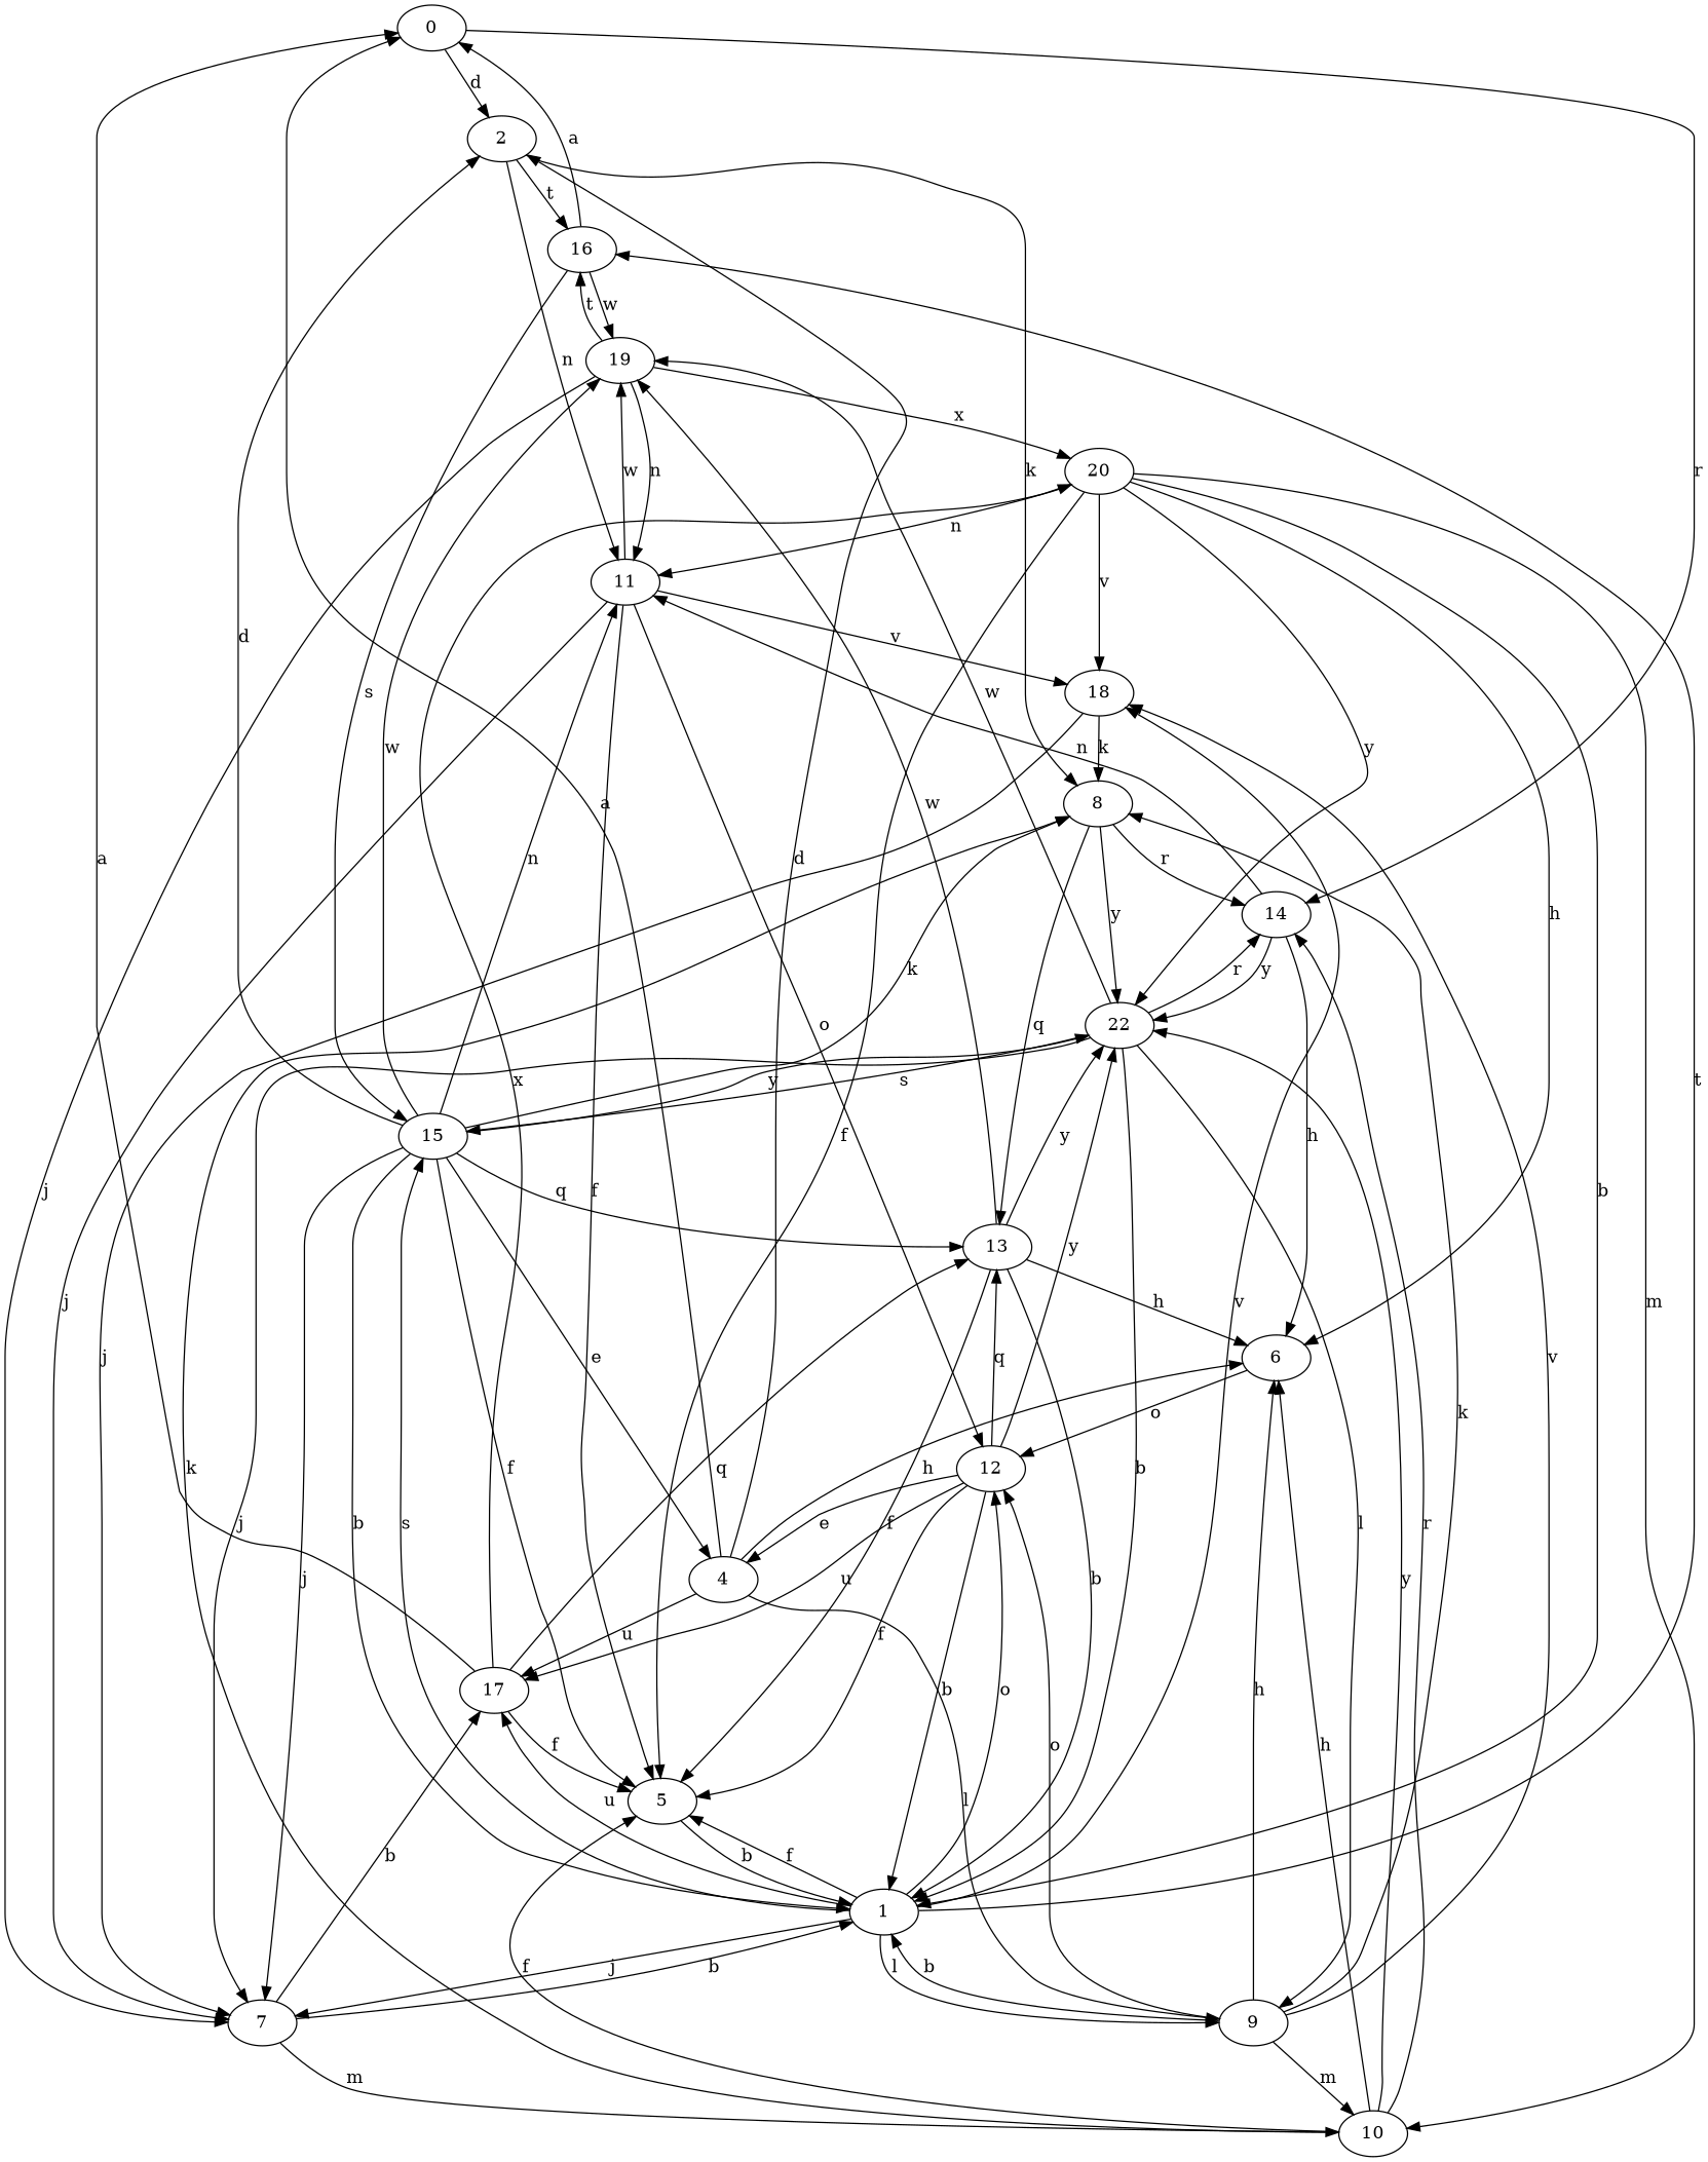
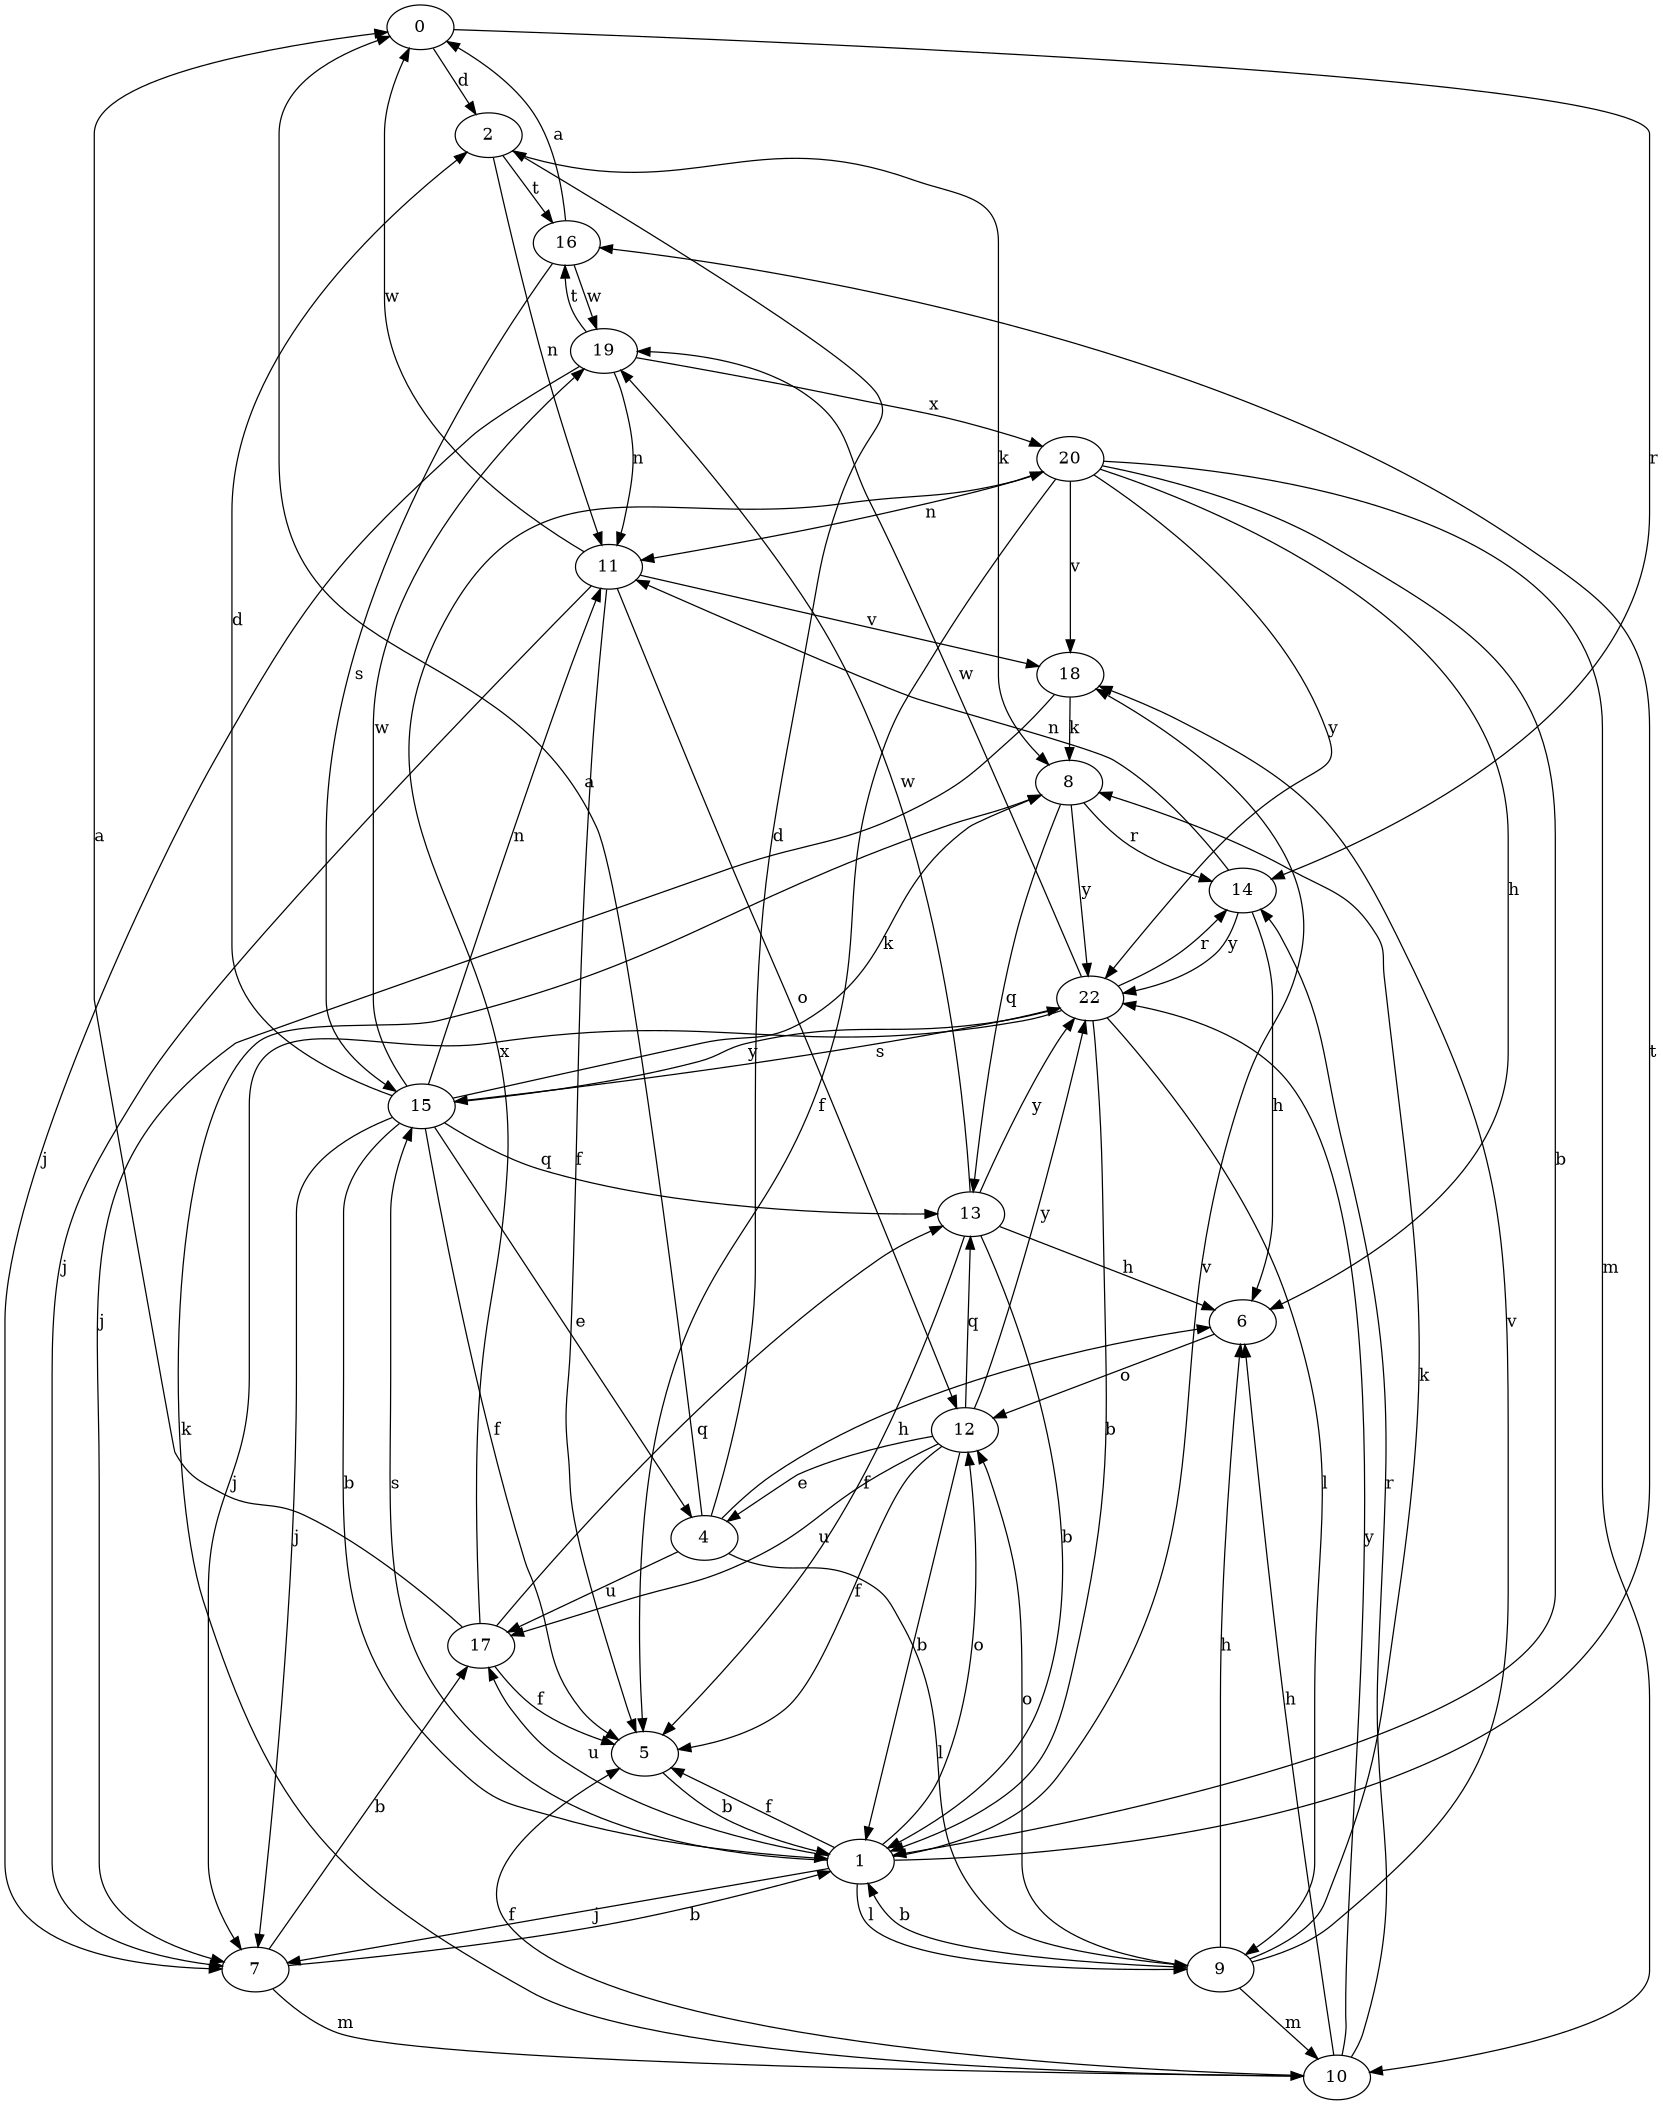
  strict digraph {
    0
    2
    14
    16
    8
    11
    6
    22
    1
    5
    7
    9
    12
    15
    17
    18
    10
    4
    13
    19
    20
    0 -> 2 [label=d]
    0 -> 14 [label=r]
    2 -> 16 [label=t]
    2 -> 8 [label=k]
    2 -> 11 [label=n]
    14 -> 11 [label=n]
    14 -> 6 [label=h]
    14 -> 22 [label=y]
    16 -> 0 [label=a]
    16 -> 15 [label=s]
    16 -> 19 [label=w]
    8 -> 14 [label=r]
    8 -> 22 [label=y]
    8 -> 13 [label=q]
    11 -> 5 [label=f]
    11 -> 7 [label=j]
    11 -> 12 [label=o]
    11 -> 18 [label=v]
-   11 -> 19 [label=w]
+   11 -> 0 [label=w]
    6 -> 12 [label=o]
    22 -> 14 [label=r]
    22 -> 1 [label=b]
    22 -> 7 [label=j]
    22 -> 9 [label=l]
    22 -> 15 [label=s]
    22 -> 19 [label=w]
    1 -> 16 [label=t]
    1 -> 5 [label=f]
    1 -> 7 [label=j]
    1 -> 9 [label=l]
    1 -> 12 [label=o]
    1 -> 15 [label=s]
    1 -> 17 [label=u]
    1 -> 18 [label=v]
    5 -> 1 [label=b]
    7 -> 1 [label=b]
    7 -> 17 [label=b]
    7 -> 10 [label=m]
    9 -> 8 [label=k]
    9 -> 6 [label=h]
    9 -> 1 [label=b]
    9 -> 12 [label=o]
    9 -> 18 [label=v]
    9 -> 10 [label=m]
    12 -> 22 [label=y]
    12 -> 1 [label=b]
    12 -> 5 [label=f]
    12 -> 17 [label=u]
    12 -> 4 [label=e]
    12 -> 13 [label=q]
    15 -> 2 [label=d]
    15 -> 8 [label=k]
    15 -> 11 [label=n]
    15 -> 22 [label=y]
    15 -> 1 [label=b]
    15 -> 5 [label=f]
    15 -> 7 [label=j]
    15 -> 4 [label=e]
    15 -> 13 [label=q]
    15 -> 19 [label=w]
    17 -> 0 [label=a]
    17 -> 5 [label=f]
    17 -> 13 [label=q]
    17 -> 20 [label=x]
    18 -> 8 [label=k]
    18 -> 7 [label=j]
    10 -> 14 [label=r]
    10 -> 8 [label=k]
    10 -> 6 [label=h]
    10 -> 22 [label=y]
    10 -> 5 [label=f]
    4 -> 0 [label=a]
    4 -> 2 [label=d]
    4 -> 6 [label=h]
    4 -> 9 [label=l]
    4 -> 17 [label=u]
    13 -> 6 [label=h]
    13 -> 22 [label=y]
    13 -> 1 [label=b]
    13 -> 5 [label=f]
    13 -> 19 [label=w]
    19 -> 16 [label=t]
    19 -> 11 [label=n]
    19 -> 7 [label=j]
    19 -> 20 [label=x]
    20 -> 11 [label=n]
    20 -> 6 [label=h]
    20 -> 22 [label=y]
    20 -> 1 [label=b]
    20 -> 5 [label=f]
    20 -> 18 [label=v]
    20 -> 10 [label=m]
  }
